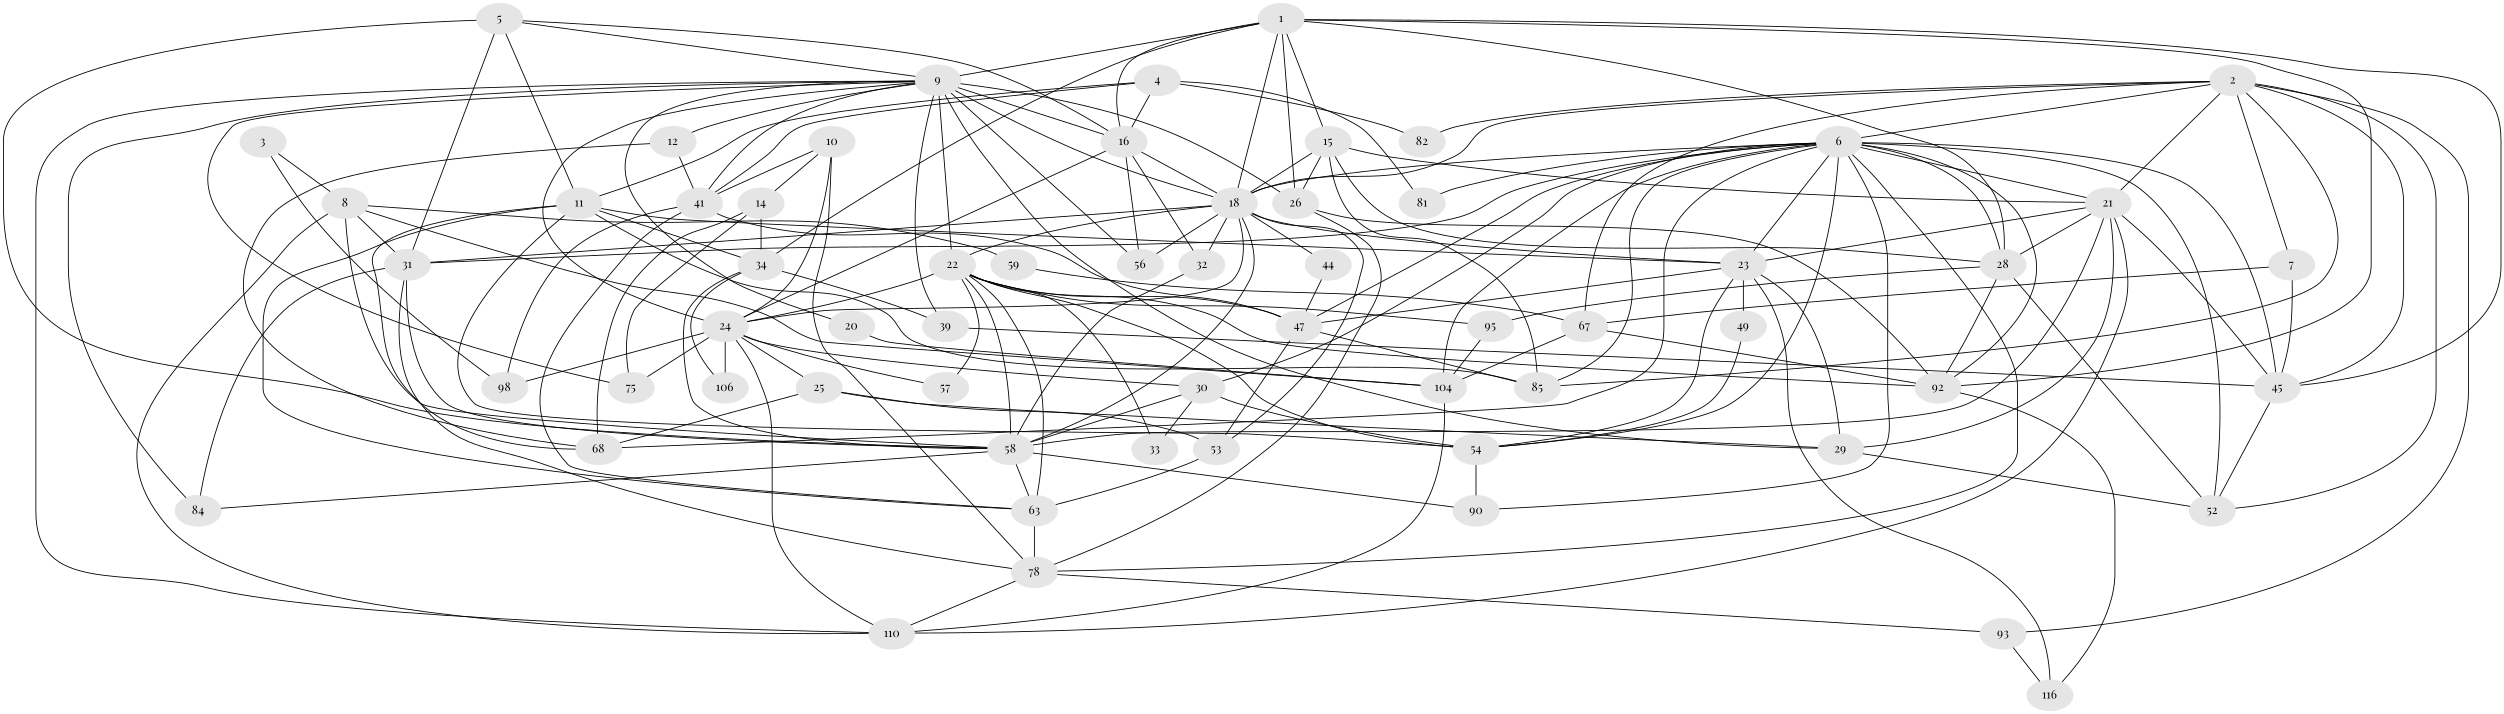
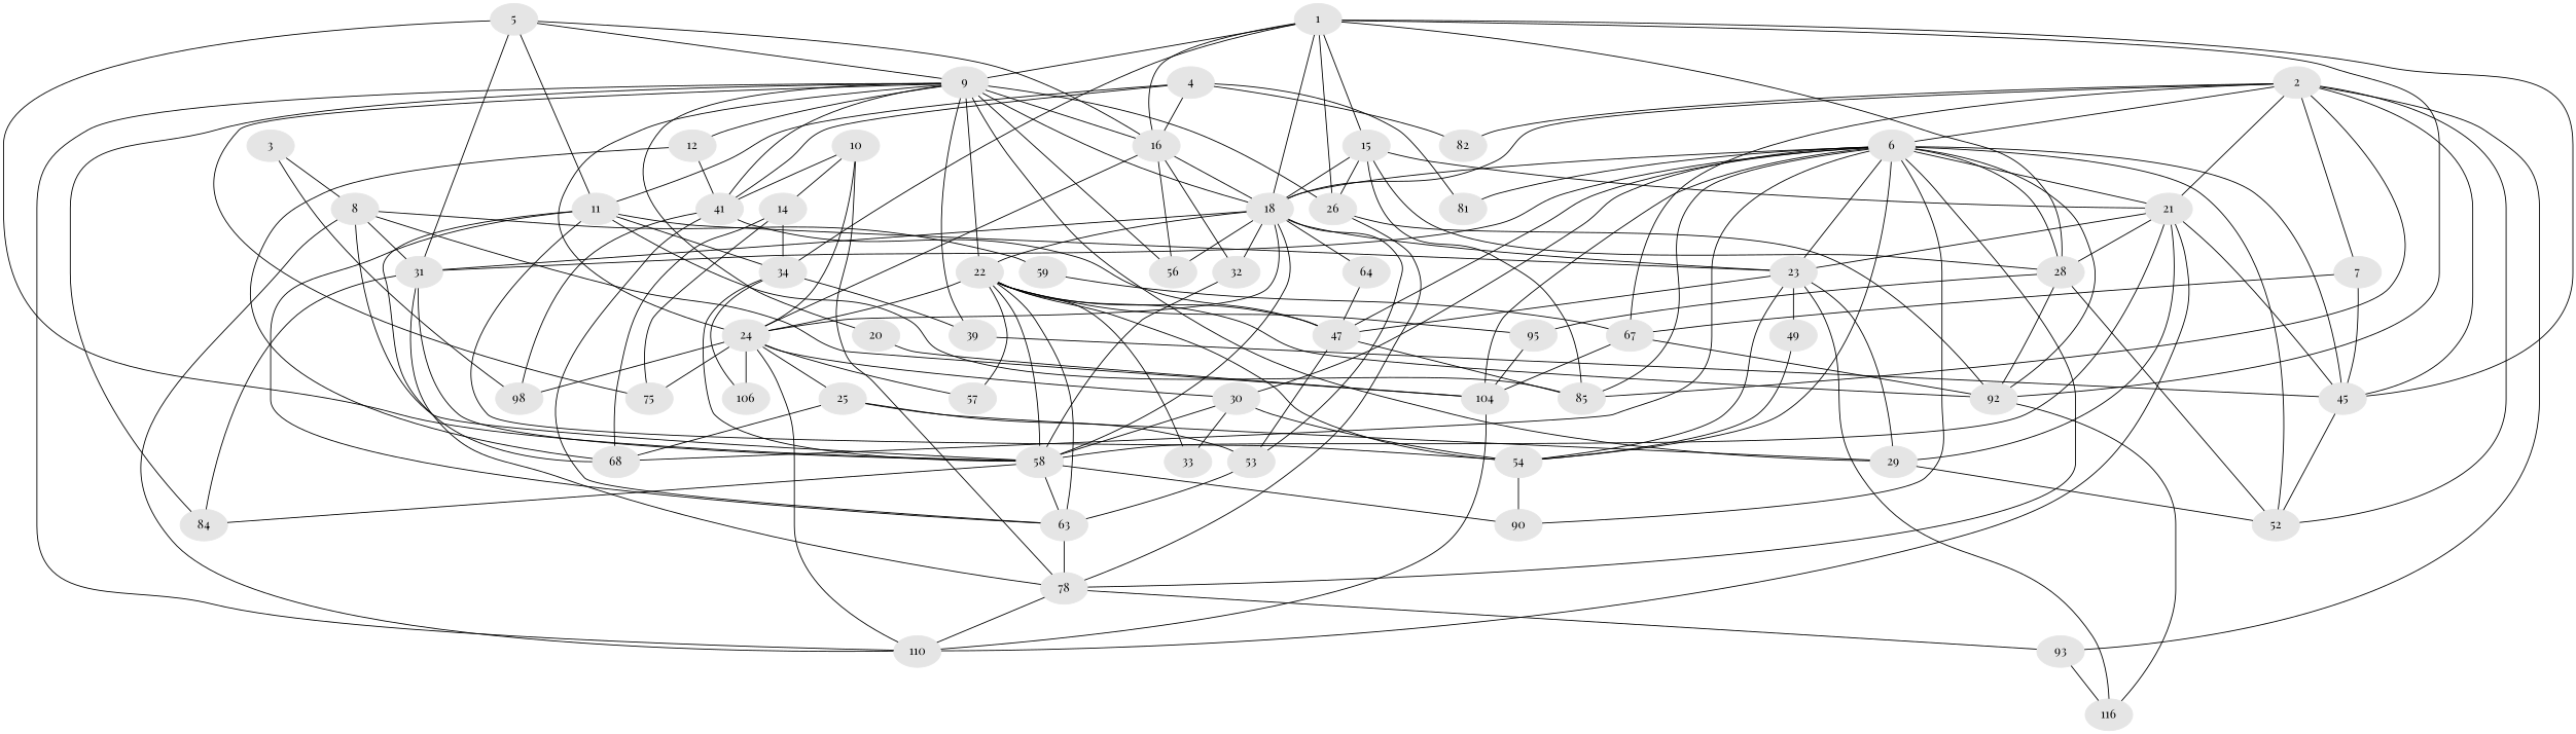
  graph {
    fontname="Playfair Display"
    node [color=gray90 fontname="Playfair Display" style=filled]
    edge [fontname="Playfair Display"]
    1 [super="+66+35"]
    9 [super="+40+13+51"]
    16 [super="+27+46"]
    18 [super="+73+118"]
    26 [super="+103"]
    28 [super="+50+83"]
    34 [super="+37"]
    45 [super="+109"]
    92
    15 [super="+79+113"]
    7 [super="+76+61"]
    67 [super="+91"]
    41 [super="+55+108"]
    110
    12
    20
    22 [super="+62"]
    24 [super="+97"]
    29 [super="+38"]
    39
    56
    75
    84
    32
    31 [super="+48"]
    58 [super="+65+96"]
    23 [super="+80"]
-   44
+   44 [label=64]
    53 [super="+60"]
    78
    52 [super="+94"]
    95
    106
    116
    2 [super="+123+42"]
    6 [super="+43"]
    21 [super="+101+72"]
    82
    85
    93
    81
    30 [super="+120"]
    47 [super="+107"]
    54 [super="+69+102"]
    68
    90
    104 [super="+105"]
    8 [super="+88"]
    59
    3
    98
    4 [super="+99"]
    11 [super="+70"]
    63 [super="+64"]
    5 [super="+17"]
    49
    33
    57
    25 [super="+87"]
    10
    14 [super="+114"]
    1 -- 9
    1 -- 16
    1 -- 18
    1 -- 26
    1 -- 28
    1 -- 34
    1 -- 45
    1 -- 92
    1 -- 15
    9 -- 16 [weight=2]
    9 -- 18 [weight=2]
    9 -- 26 [weight=2]
    9 -- 41
    9 -- 110
    9 -- 12
    9 -- 20
    9 -- 22
    9 -- 24
    9 -- 29
    9 -- 39
    9 -- 56
    9 -- 75
    9 -- 84
    16 -- 18
    16 -- 24
    16 -- 56
    16 -- 32
    18 -- 22
    18 -- 24
    18 -- 56
    18 -- 32
    18 -- 31
    18 -- 58
    18 -- 23
    18 -- 44
    18 -- 53
    26 -- 92
    26 -- 78
    28 -- 92
    28 -- 52
    28 -- 95
    34 -- 39
    34 -- 58
    34 -- 106
    45 -- 52
    92 -- 116
    15 -- 18
    15 -- 26
    15 -- 28
    15 -- 21
    15 -- 85
    7 -- 45
    7 -- 67
    67 -- 92
    67 -- 104
    41 -- 47
    41 -- 98
    41 -- 63
    12 -- 41
    12 -- 68
    20 -- 104
    22 -- 92
    22 -- 24
    22 -- 58
    22 -- 95
    22 -- 47
    22 -- 54
    22 -- 63 [weight=2]
    22 -- 33
    22 -- 57
    24 -- 110
    24 -- 75
    24 -- 106
    24 -- 30
    24 -- 98
    24 -- 57
    24 -- 25
    29 -- 52
    39 -- 45
    32 -- 58
    31 -- 84
    31 -- 58
    31 -- 78
    58 -- 84
    58 -- 90
    58 -- 63
    23 -- 29
    23 -- 116
    23 -- 47
    23 -- 54
    23 -- 49
    44 -- 47
    53 -- 63
    78 -- 110
    78 -- 93
    95 -- 104
    2 -- 18
    2 -- 45
    2 -- 7
    2 -- 67
    2 -- 52
    2 -- 6
    2 -- 21
    2 -- 82
    2 -- 85
    2 -- 93
    6 -- 18
    6 -- 28
    6 -- 45
    6 -- 92
    6 -- 31
    6 -- 23
    6 -- 78
    6 -- 52
    6 -- 21
    6 -- 85
    6 -- 81
    6 -- 30
    6 -- 47
    6 -- 54
    6 -- 68
    6 -- 90
    6 -- 104
    21 -- 28
    21 -- 45
    21 -- 110
    21 -- 29
    21 -- 58
    21 -- 23
    93 -- 116
    30 -- 58
    30 -- 54
    30 -- 33
    47 -- 53
    47 -- 85
    54 -- 90
    104 -- 110
    8 -- 110
    8 -- 31
    8 -- 58
    8 -- 104
    8 -- 59
    59 -- 67 [weight=2]
    3 -- 8
    3 -- 98
    4 -- 16 [weight=2]
    4 -- 41
    4 -- 82
    4 -- 81
    4 -- 11
    11 -- 34
    11 -- 23
    11 -- 85
    11 -- 54 [weight=3]
    11 -- 68
    11 -- 63
    63 -- 78
    5 -- 9
    5 -- 16
    5 -- 31
    5 -- 58
    5 -- 11
    49 -- 54
    25 -- 29
    25 -- 53 [weight=2]
    25 -- 68
    10 -- 41
    10 -- 24
    10 -- 78
    10 -- 14
    14 -- 34
    14 -- 75
    14 -- 68
  }
